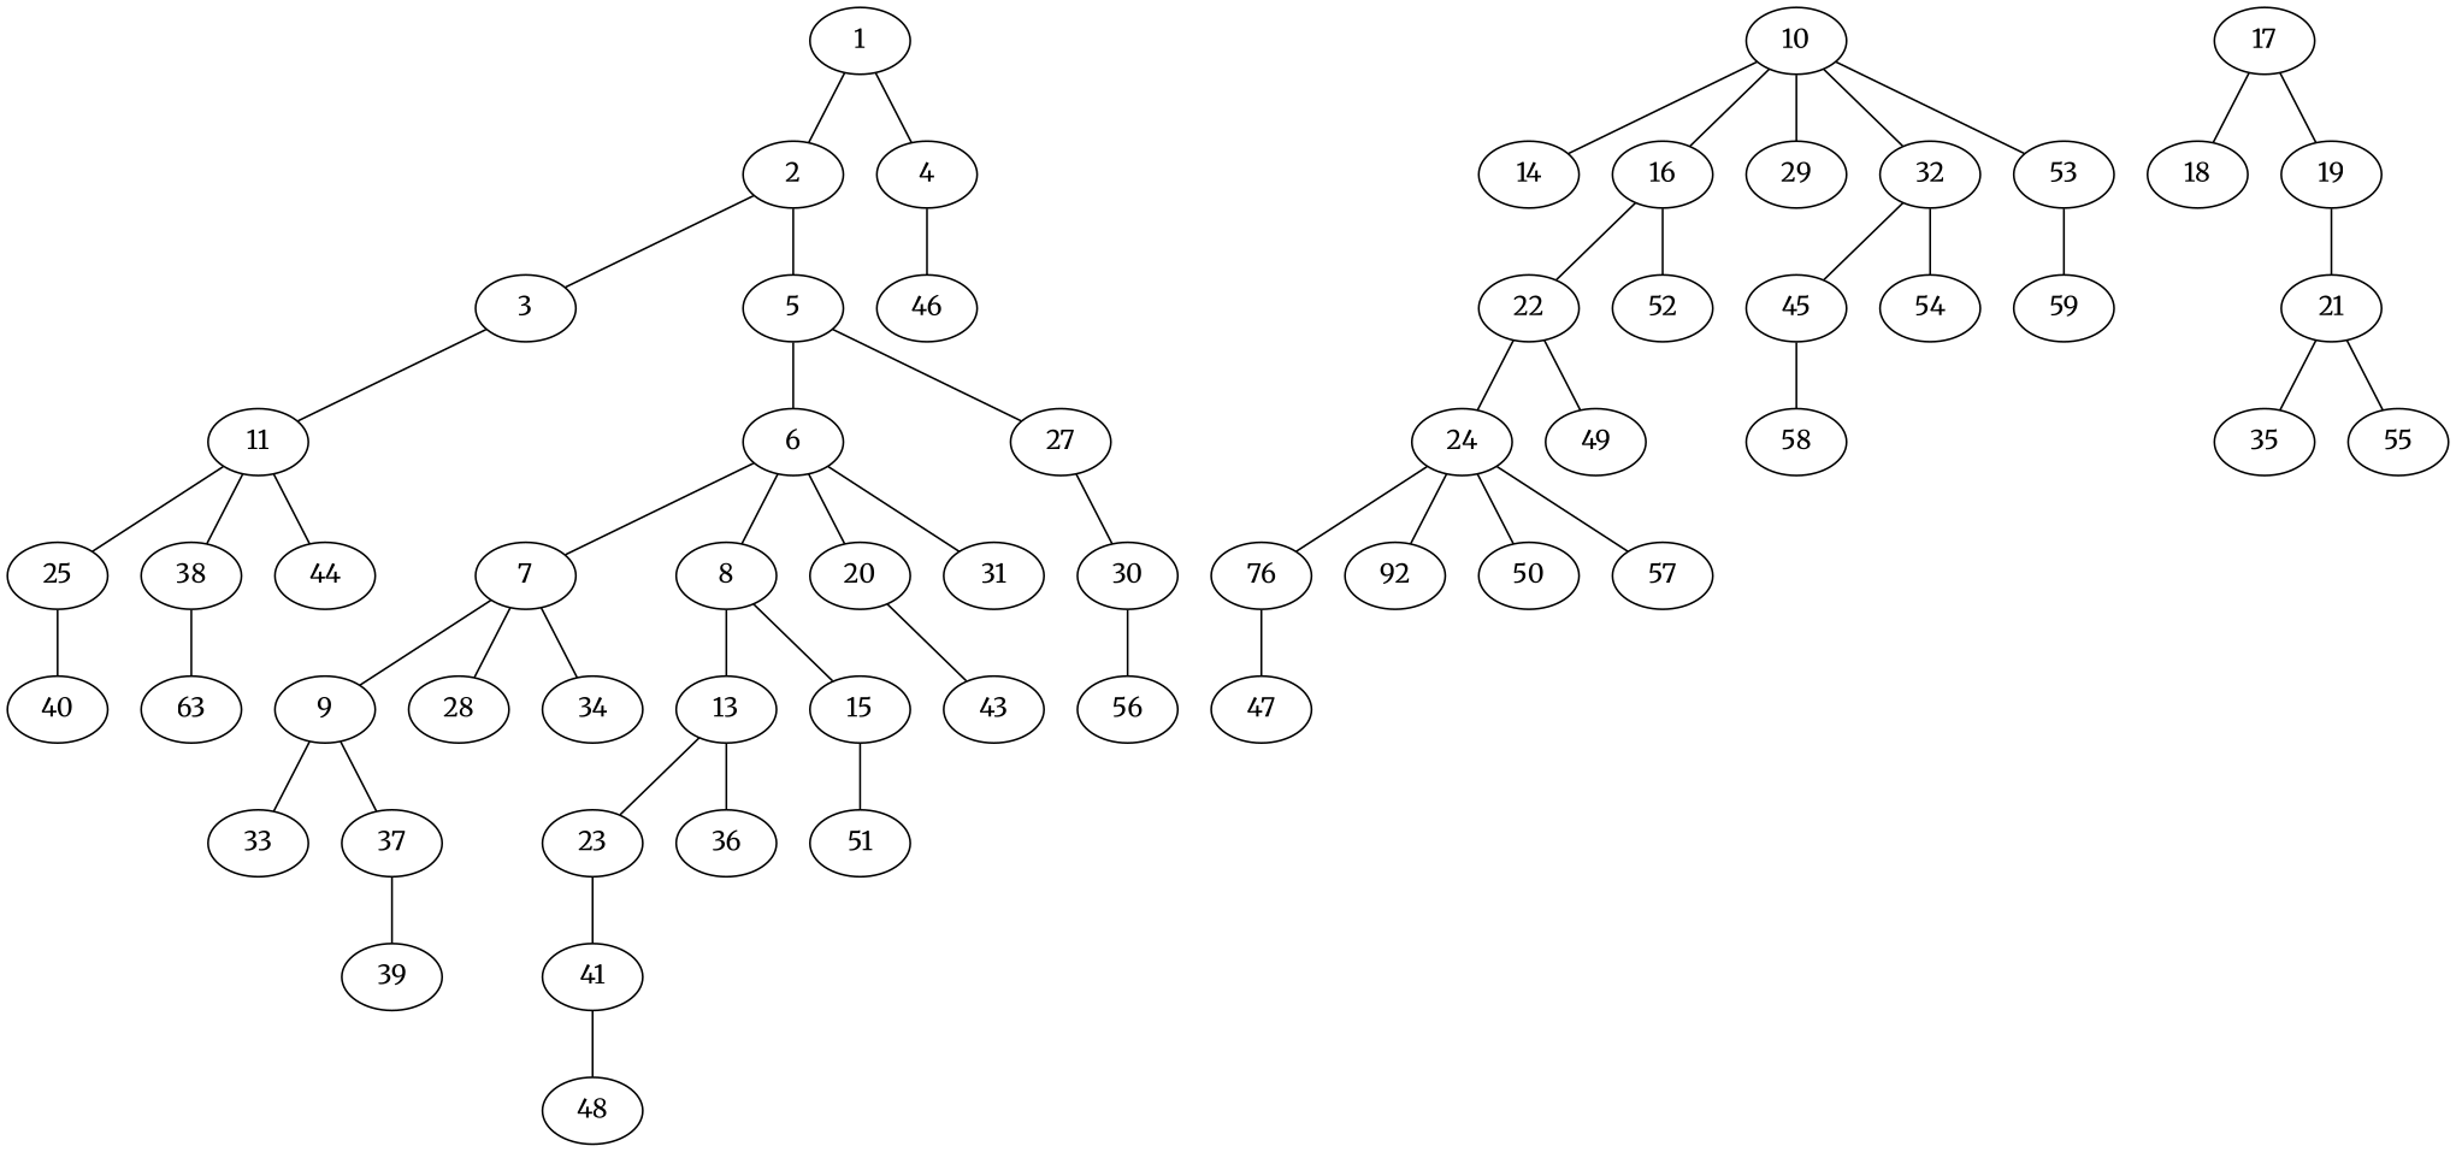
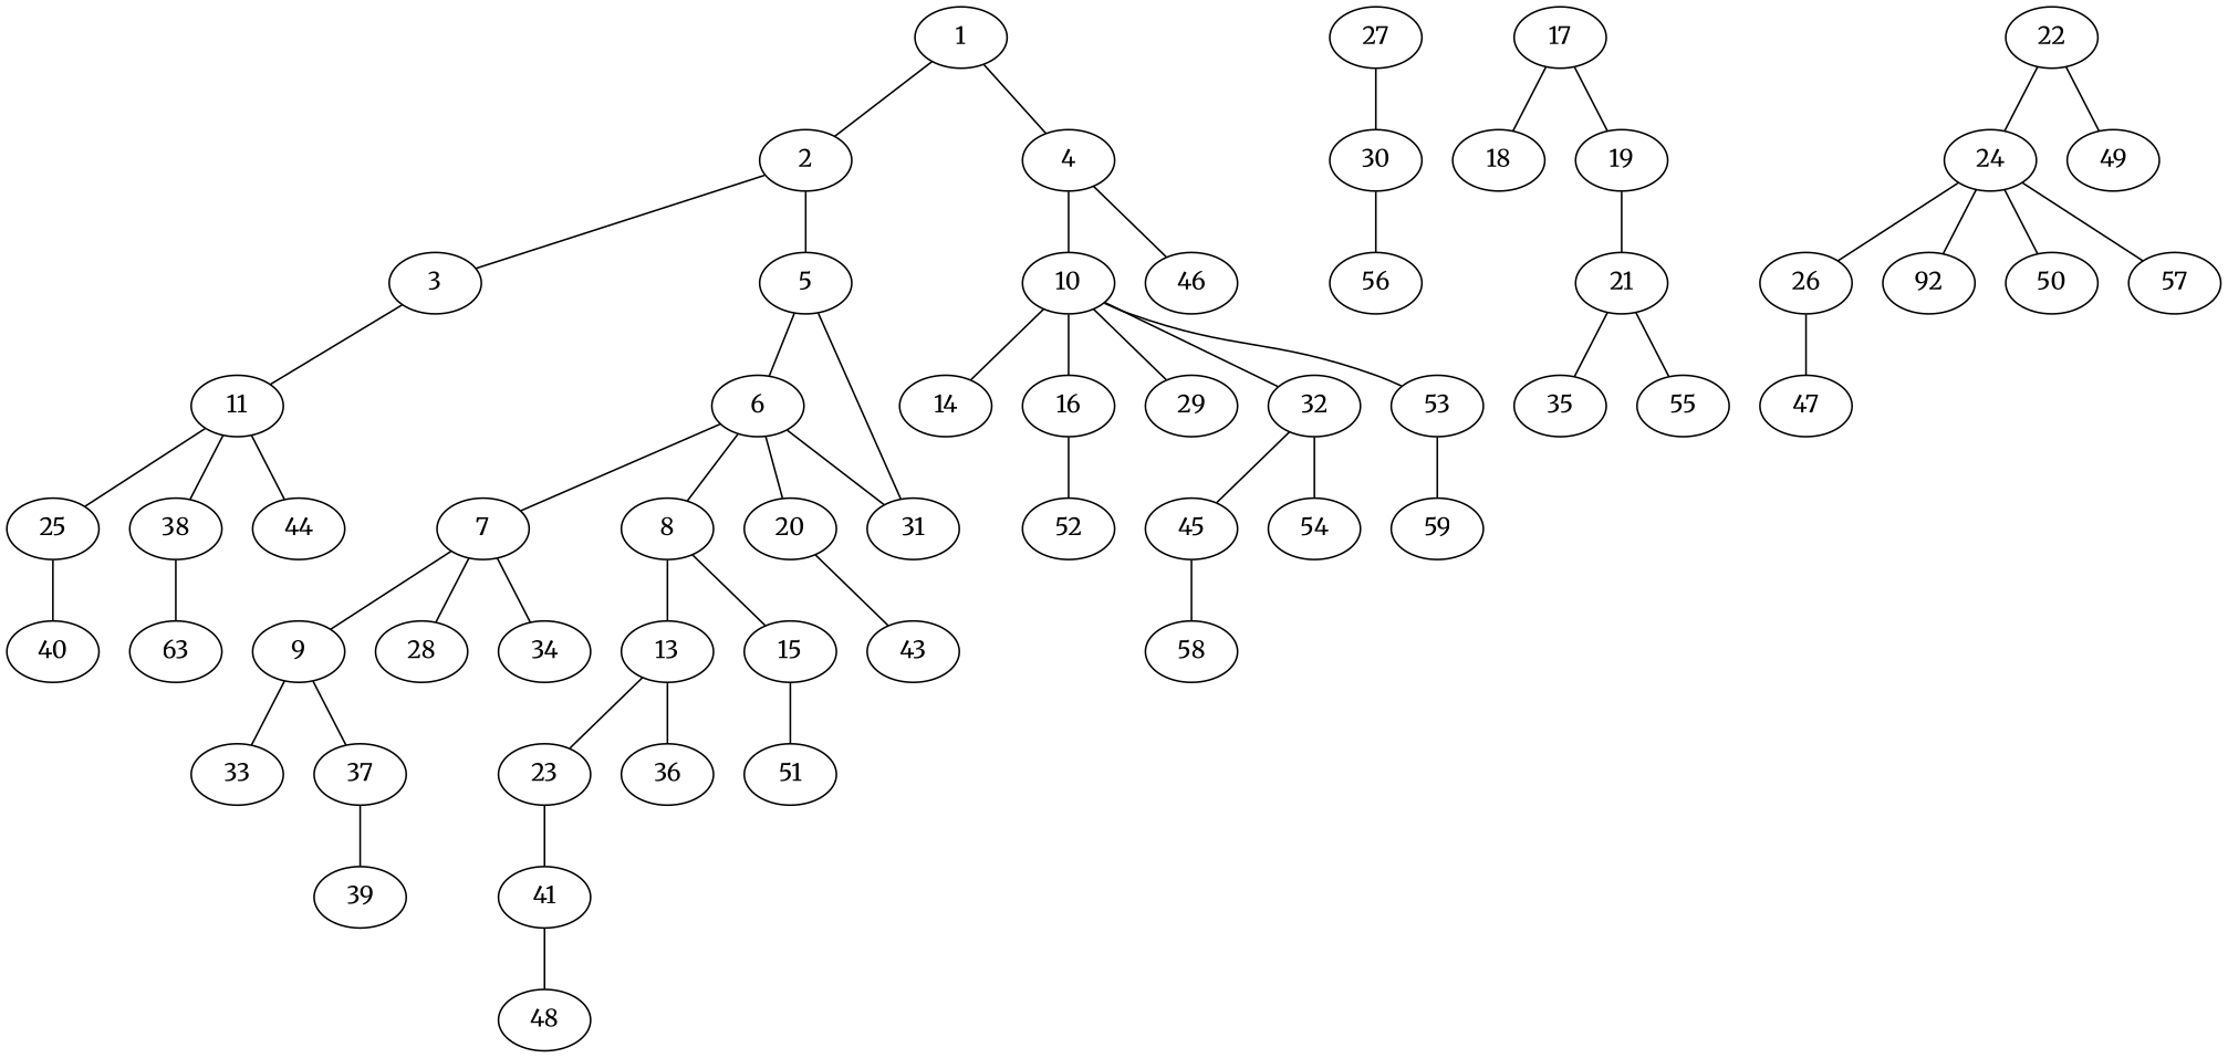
  graph {
    fontname=Merriweather
    node [fontname=Merriweather]
    edge [fontname=Merriweather]
    1
    2
    4
    3
    5
    10
    46
    11
    6
    27
    14
    16
    29
    32
    53
    17
    18
    19
    25
    38
    44
    7
    8
    20
    31
    30
    40
    n28 [label=63]
    22
    52
    45
    54
    59
    9
    28
    34
    13
    15
    43
    56
    33
    37
    23
    36
    51
    39
    41
    24
    49
    58
    21
    48
-   26 [label=76]
+   26
    n54 [label=92]
    50
    57
    35
    55
    47
    1 -- 2
    1 -- 4
    2 -- 3
    2 -- 5
+   4 -- 10
    4 -- 46
    3 -- 11
    5 -- 6
-   5 -- 27
+   5 -- 31
    10 -- 14
    10 -- 16
    10 -- 29
    10 -- 32
    10 -- 53
    11 -- 25
    11 -- 38
    11 -- 44
    6 -- 7
    6 -- 8
    6 -- 20
    6 -- 31
    27 -- 30
-   16 -- 22
    16 -- 52
    32 -- 45
    32 -- 54
    53 -- 59
    17 -- 18
    17 -- 19
    19 -- 21
    25 -- 40
    38 -- n28
    7 -- 9
    7 -- 28
    7 -- 34
    8 -- 13
    8 -- 15
    20 -- 43
    30 -- 56
    22 -- 24
    22 -- 49
    45 -- 58
    9 -- 33
    9 -- 37
    13 -- 23
    13 -- 36
    15 -- 51
    37 -- 39
    23 -- 41
    41 -- 48
    24 -- 26
    24 -- n54
    24 -- 50
    24 -- 57
    21 -- 35
    21 -- 55
    26 -- 47
  }
